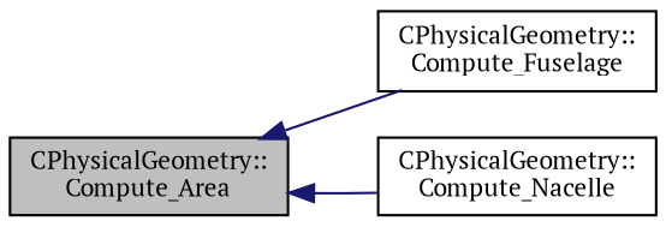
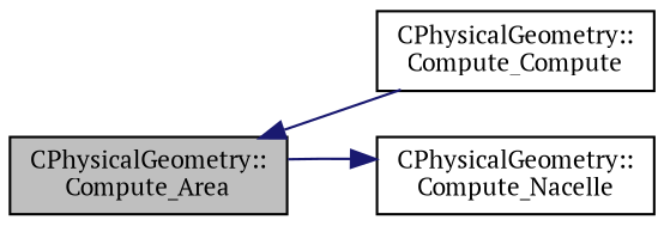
  digraph {
    fontname="PT Serif"
    rankdir=LR
    node [color=black fillcolor=white fontname="PT Serif" fontsize=10 shape=record style=filled]
    edge [color=midnightblue dir=back fontname="PT Serif" fontsize=10 labelfontname=Helvetica labelfontsize=10 style=solid]
    n1 [fillcolor=grey75 fontcolor=black height=0.2 label="CPhysicalGeometry::\lCompute_Area" width=0.4]
-   n2 [height=0.2 label="CPhysicalGeometry::\lCompute_Fuselage" width=0.4]
+   n2 [height=0.2 label="CPhysicalGeometry::\lCompute_Compute" width=0.4]
    n3 [height=0.2 label="CPhysicalGeometry::\lCompute_Nacelle" width=0.4]
    n1 -> n2
-   n1 -> n3
+   n3 -> n1
  }
